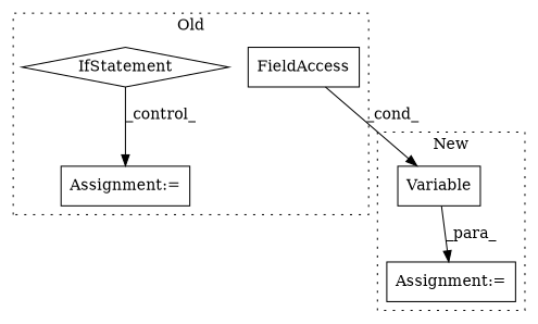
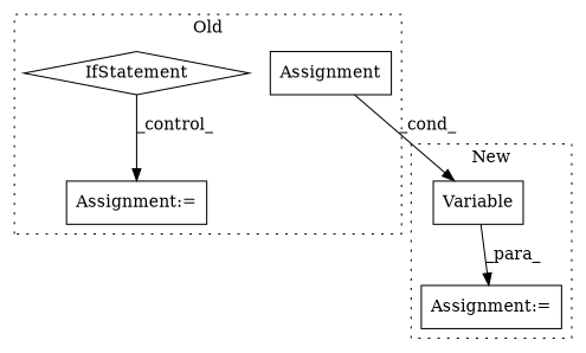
  digraph {
    node [a=7 l=1 shape=box]
    n1 [a=25 l="4,2" label=IfStatement s="4184,4192" shape=diamond]
    n2 [label="Assignment:=" s=4214]
-   n3 [a=22 l=4 label=FieldAccess s=4188]
+   n3 [a=22 l=4 label=Assignment s=4188]
    n4 [a=32 l="9,1" label=Variable s="3986,4000"]
    n5 [label="Assignment:=" s=3985]
    subgraph cluster_1 {
      label=Old
      style=dotted
      n1
      n2
      n3
    }
    subgraph cluster_2 {
      label=New
      style=dotted
      n4
      n5
    }
    n1 -> n2 [label=_control_]
    n3 -> n4 [label=_cond_]
    n4 -> n5 [label=_para_]
  }
